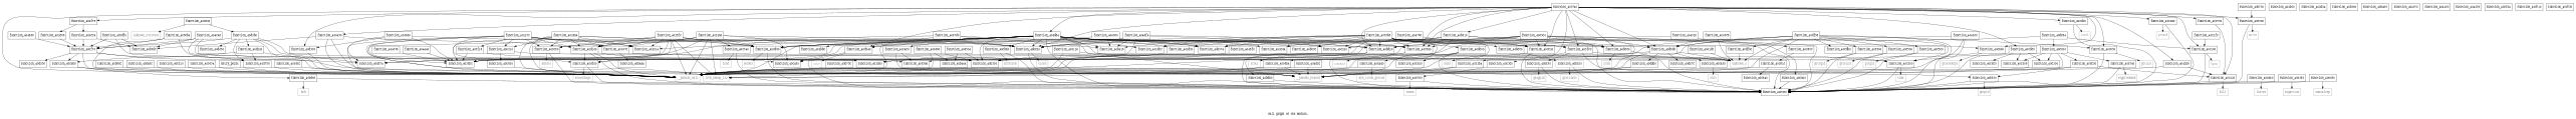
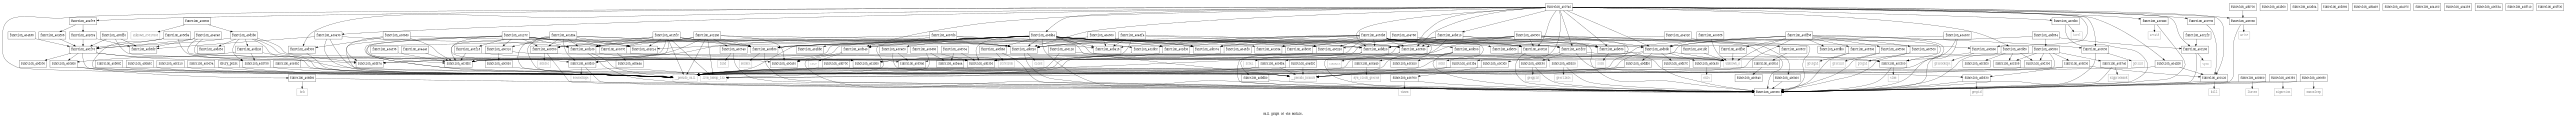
  digraph {
    fontname="Courier Prime"
    label="Call graph of the module."
    node [fontname="Courier Prime" shape=record]
    edge [fontname="Courier Prime"]
    n1 [label="{function_400800}"]
    n2 [label="{function_40d3b0}"]
    n3 [color=gray50 fontcolor=gray50 label="{unknown_69327a63}"]
    n4 [color=gray50 fontcolor=gray50 label="{__pseudo_call}"]
    n5 [label="{function_40cf70}"]
    n6 [label="{function_40e9a0}"]
    n7 [label="{function_40d758}"]
    n8 [label="{function_40de74}"]
    n9 [label="{function_40d220}"]
    n10 [label="{function_40d650}"]
    n11 [label="{function_402bc0}"]
    n12 [label="{function_40127c}"]
    n13 [label="{function_402c14}"]
    n14 [label="{function_403ebc}"]
    n15 [label="{function_403f18}"]
    n16 [label="{function_40be20}"]
    n17 [label="{function_40cc80}"]
    n18 [label="{function_40cd00}"]
    n19 [label="{function_40cd80}"]
    n20 [label="{function_40d160}"]
    n21 [color=gray50 fontcolor=gray50 label="{llvm_bswap_i32}"]
    n22 [label="{function_400310}"]
    n23 [label="{function_40037c}"]
    n24 [label="{function_40b350}"]
    n25 [label="{function_40c3c0}"]
    n26 [color=gray50 fontcolor=gray50 label="{close}"]
    n27 [color=gray50 fontcolor=gray50 label="{sendto}"]
    n28 [color=gray50 fontcolor=gray50 label="{setsockopt}"]
    n29 [color=gray50 fontcolor=gray50 label="{socket}"]
    n30 [label="{function_40c450}"]
    n31 [label="{function_40c8f0}"]
    n32 [color=gray50 fontcolor=gray50 label="{unknown_0}"]
    n33 [label="{function_40b4a4}"]
    n34 [label="{function_401aa4}"]
    n35 [label="{function_402d00}"]
    n36 [label="{function_4025fc}"]
    n37 [label="{function_402d04}"]
    n38 [label="{function_402bbc}"]
    n39 [label="{function_4022a0}"]
    n40 [label="{function_40c940}"]
    n41 [label="{function_40c9a0}"]
    n42 [color=gray50 fontcolor=gray50 label="{bind}"]
    n43 [color=gray50 fontcolor=gray50 label="{connect}"]
    n44 [label="{function_402ca4}"]
    n45 [label="{function_4008b4}"]
    n46 [color=gray50 fontcolor=gray50 label="{__pseudo_branch}"]
    n47 [label="{function_404788}"]
    n48 [label="{function_40cc20}"]
    n49 [color=gray50 fontcolor=gray50 label="{send}"]
    n50 [label="{function_4048f0}"]
    n51 [label="{function_404980}"]
    n52 [label="{function_40b374}"]
    n53 [label="{function_40b418}"]
    n54 [label="{function_40c220}"]
    n55 [label="{function_40cb40}"]
    n56 [color=gray50 fontcolor=gray50 label="{recv}"]
    n57 [label="{function_404a98}"]
    n58 [label="{function_40d590}"]
    n59 [label="{function_40e6b0}"]
    n60 [label="{function_404af4}"]
    n61 [label="{function_40bd20}"]
    n62 [label="{function_40bdb0}"]
    n63 [color=gray50 fontcolor=gray50 label="{fcntl}"]
    n64 [label="{function_404c48}"]
    n65 [label="{function_40b3dc}"]
    n66 [label="{function_404dcc}"]
    n67 [label="{function_405df0}"]
    n68 [label="{function_405eb4}"]
    n69 [label="{function_4065fc}"]
    n70 [label="{function_406680}"]
    n71 [label="{function_40b444}"]
    n72 [label="{function_4067d0}"]
    n73 [label="{function_406934}"]
    n74 [label="{function_4069c0}"]
    n75 [label="{function_40be80}"]
    n76 [label="{function_40c8cc}"]
    n77 [label="{function_40d8d0}"]
    n78 [color=gray50 fontcolor=gray50 label="{fork}"]
    n79 [label="{function_40c810}"]
    n80 [label="{function_40ddb0}"]
    n81 [label="{function_40de7c}"]
    n82 [label="{function_40e450}"]
    n83 [label="{function_406da4}"]
    n84 [label="{function_402dcc}"]
    n85 [label="{function_402d30}"]
    n86 [label="{function_403fcc}"]
    n87 [label="{function_40bccc}"]
    n88 [label="{function_40c300}"]
    n89 [label="{function_40c4e0}"]
    n90 [label="{function_40cba0}"]
    n91 [label="{function_40bf30}"]
    n92 [label="{function_40bf90}"]
    n93 [label="{function_40c3e0}"]
    n94 [color=gray50 fontcolor=gray50 label="{time}"]
    n95 [color=gray50 fontcolor=gray50 label="{recvfrom}"]
    n96 [label="{function_4093b8}"]
    n97 [label="{function_40bee0}"]
    n98 [label="{function_40ca60}"]
    n99 [label="{function_40dc00}"]
    n100 [color=gray50 label="{function_40bff0}"]
    n101 [color=gray50 fontcolor=gray50 label="{getsockopt}"]
    n102 [label="{function_40e4a0}"]
    n103 [label="{function_40e620}"]
    n104 [label="{function_40b3e0}"]
    n105 [label="{function_40b408}"]
    n106 [label="{function_400490}"]
    n107 [label="{function_400790}"]
    n108 [label="{function_40c120}"]
    n109 [color=gray50 fontcolor=gray50 label="{kill}"]
    n110 [label="{function_40407c}"]
    n111 [label="{function_4041ec}"]
    n112 [label="{function_404258}"]
    n113 [label="{function_4042b8}"]
    n114 [label="{function_40432c}"]
    n115 [label="{function_404398}"]
    n116 [label="{function_404440}"]
    n117 [label="{function_40463c}"]
    n118 [label="{function_4033b4}"]
    n119 [label="{function_4036a0}"]
    n120 [label="{function_40d9c0}"]
    n121 [label="{function_40374c}"]
    n122 [label="{function_402f78}"]
    n123 [label="{function_40b610}"]
    n124 [label="{function_40c050}"]
    n125 [label="{function_40c0b0}"]
    n126 [label="{function_40c180}"]
    n127 [label="{function_40c2a0}"]
    n128 [label="{function_40c360}"]
    n129 [label="{function_40cde0}"]
    n130 [label="{function_402e68}"]
    n131 [label="{function_402ec4}"]
    n132 [label="{function_40ca00}"]
    n133 [color=gray50 fontcolor=gray50 label="{getuid}"]
    n134 [color=gray50 fontcolor=gray50 label="{ioctl}"]
    n135 [color=gray50 fontcolor=gray50 label="{open}"]
    n136 [color=gray50 fontcolor=gray50 label="{setsid}"]
    n137 [color=gray50 fontcolor=gray50 label="{write}"]
    n138 [label="{function_40e300}"]
    n139 [label="{function_40cee0}"]
    n140 [label="{function_40cf08}"]
    n141 [color=gray50 fontcolor=gray50 label="{getpid}"]
    n142 [color=gray50 fontcolor=gray50 label="{getppid}"]
    n143 [label="{function_40e7e0}"]
    n144 [label="{function_40b730}"]
    n145 [label="{function_40b79c}"]
    n146 [label="{function_40b8ec}"]
    n147 [label="{function_40ba5c}"]
    n148 [color=gray50 fontcolor=gray50 label="{getrlimit}"]
    n149 [label="{function_40c1fc}"]
    n150 [color=gray50 fontcolor=gray50 label="{times}"]
    n151 [label="{function_40e840}"]
    n152 [label="{function_40cae0}"]
    n153 [color=gray50 fontcolor=gray50 label="{listen}"]
    n154 [label="{function_40cf34}"]
    n155 [label="{function_40ede0}"]
    n156 [label="{function_40d710}"]
    n157 [label="{function_40d73c}"]
    n158 [color=gray50 fontcolor=gray50 label="{exit}"]
    n159 [color=gray50 fontcolor=gray50 label="{sys_clock_getres}"]
    n160 [label="{function_40de84}"]
    n161 [label="{function_40ec00}"]
    n162 [label="{function_40e740}"]
    n163 [label="{function_40ee50}"]
    n164 [label="{function_40df0c}"]
    n165 [label="{function_40df98}"]
    n166 [label="{function_40e500}"]
    n167 [label="{function_40e560}"]
    n168 [label="{function_40e5c0}"]
    n169 [label="{function_40edb0}"]
    n170 [color=gray50 fontcolor=gray50 label="{getegid}"]
    n171 [color=gray50 fontcolor=gray50 label="{geteuid}"]
    n172 [color=gray50 fontcolor=gray50 label="{getgid}"]
    n173 [label="{function_40e3f0}"]
    n174 [color=gray50 fontcolor=gray50 label="{sigaction}"]
    n175 [label="{function_40e650}"]
    n176 [color=gray50 fontcolor=gray50 label="{nanosleep}"]
    n177 [color=gray50 fontcolor=gray50 label="{brk}"]
    n178 [color=gray50 fontcolor=gray50 label="{sigprocmask}"]
    n179 [label="{function_40ef10}"]
    n180 [label="{function_400094}"]
    n181 [label="{function_400120}"]
    n182 [label="{function_4001dc}"]
    n183 [label="{entry_point}"]
    n184 [label="{function_4003e8}"]
    n1 -> n2
    n1 -> n3
    n2 -> n4
    n2 -> n5
    n2 -> n6
    n2 -> n7
    n2 -> n8
    n2 -> n9
    n2 -> n10
    n5 -> n4
    n5 -> n7
    n5 -> n8
    n5 -> n58
    n5 -> n59
    n7 -> n4
    n9 -> n4
    n9 -> n7
    n9 -> n59
    n12 -> n4
    n12 -> n13
    n12 -> n14
    n12 -> n15
    n12 -> n16
    n12 -> n17
    n12 -> n18
    n12 -> n19
    n12 -> n20
    n12 -> n21
    n12 -> n22
    n12 -> n23
    n15 -> n14
    n15 -> n24
    n16 -> n25
    n16 -> n26
    n17 -> n25
    n17 -> n27
    n18 -> n25
    n18 -> n28
    n19 -> n25
    n19 -> n29
    n20 -> n4
    n20 -> n25
    n20 -> n30
    n22 -> n31
    n22 -> n32
    n23 -> n32
    n23 -> n33
    n31 -> n4
    n34 -> n4
    n34 -> n13
    n34 -> n14
    n34 -> n16
    n34 -> n17
-   n20 -> n18
+   n34 -> n18
    n34 -> n19
    n34 -> n20
    n34 -> n21
    n34 -> n22
    n34 -> n23
    n36 -> n4
    n36 -> n13
    n36 -> n14
    n36 -> n16
    n36 -> n17
    n36 -> n18
    n36 -> n19
    n36 -> n20
    n36 -> n21
    n36 -> n23
    n39 -> n4
    n39 -> n14
    n39 -> n19
    n39 -> n20
    n39 -> n21
    n39 -> n23
    n39 -> n30
    n39 -> n40
    n39 -> n41
    n40 -> n25
    n40 -> n42
    n41 -> n25
    n41 -> n43
    n45 -> n4
    n45 -> n21
    n45 -> n46
    n47 -> n4
    n47 -> n48
    n48 -> n25
    n48 -> n49
    n50 -> n24
    n51 -> n52
    n51 -> n53
    n51 -> n54
    n51 -> n55
    n54 -> n4
    n55 -> n25
    n55 -> n56
    n57 -> n5
    n59 -> n4
    n59 -> n155
    n60 -> n16
    n60 -> n19
    n60 -> n30
    n60 -> n41
    n60 -> n53
    n60 -> n61
    n61 -> n25
    n61 -> n62
    n61 -> n63
    n62 -> n25
    n64 -> n5
    n64 -> n24
    n64 -> n35
    n64 -> n65
    n66 -> n4
    n66 -> n46
    n67 -> n5
    n67 -> n35
    n67 -> n65
    n68 -> n4
    n68 -> n5
    n68 -> n46
    n69 -> n4
    n70 -> n4
    n70 -> n24
    n70 -> n71
    n72 -> n4
    n72 -> n53
    n72 -> n54
    n72 -> n55
    n73 -> n24
    n73 -> n71
    n74 -> n4
    n74 -> n19
    n74 -> n24
    n74 -> n25
    n74 -> n41
    n74 -> n48
    n74 -> n54
    n74 -> n61
    n74 -> n75
    n74 -> n76
    n74 -> n77
    n75 -> n25
    n75 -> n78
    n76 -> n79
    n77 -> n4
    n77 -> n8
    n77 -> n32
    n77 -> n80
    n77 -> n81
    n77 -> n82
    n79 -> n21
    n79 -> n151
    n80 -> n4
    n80 -> n46
    n82 -> n158
    n83 -> n4
    n83 -> n13
    n83 -> n14
    n83 -> n16
    n83 -> n17
    n83 -> n18
    n83 -> n19
    n83 -> n20
    n83 -> n21
    n83 -> n24
    n83 -> n25
    n83 -> n30
    n83 -> n38
    n83 -> n44
    n83 -> n46
    n83 -> n48
    n83 -> n52
    n83 -> n53
    n83 -> n61
    n83 -> n75
    n83 -> n77
    n83 -> n84
    n83 -> n85
    n83 -> n86
    n83 -> n87
    n83 -> n88
    n83 -> n89
    n83 -> n90
    n84 -> n35
    n85 -> n35
    n86 -> n88
    n86 -> n91
    n86 -> n92
    n86 -> n93
    n87 -> n4
    n88 -> n25
    n88 -> n94
    n89 -> n6
    n89 -> n46
    n90 -> n25
    n90 -> n95
    n91 -> n25
    n91 -> n141
    n92 -> n25
    n92 -> n142
    n93 -> n143
    n96 -> n4
    n96 -> n24
    n96 -> n25
    n96 -> n41
    n96 -> n44
    n96 -> n46
    n96 -> n48
    n96 -> n52
    n96 -> n53
    n96 -> n54
    n96 -> n55
    n96 -> n61
    n96 -> n75
    n96 -> n84
    n96 -> n85
    n96 -> n86
    n96 -> n87
    n96 -> n97
    n96 -> n98
    n96 -> n99
    n97 -> n100
    n98 -> n25
    n98 -> n101
    n99 -> n25
    n99 -> n46
    n99 -> n102
    n99 -> n103
    n100 -> n25
    n100 -> n148
    n102 -> n4
    n102 -> n159
    n106 -> n4
    n106 -> n20
    n106 -> n46
    n106 -> n65
    n107 -> n108
    n108 -> n25
    n108 -> n109
    n113 -> n4
    n113 -> n108
    n114 -> n16
    n114 -> n88
    n115 -> n14
    n116 -> n14
    n117 -> n46
    n117 -> n52
    n117 -> n88
    n118 -> n4
    n118 -> n46
    n119 -> n8
    n119 -> n14
    n119 -> n16
    n119 -> n120
    n120 -> n4
    n121 -> n4
    n121 -> n16
    n121 -> n41
    n121 -> n45
    n121 -> n48
    n121 -> n55
    n121 -> n61
    n121 -> n75
    n121 -> n77
    n121 -> n83
    n121 -> n86
    n121 -> n98
    n121 -> n106
    n121 -> n107
    n121 -> n108
    n121 -> n113
    n121 -> n118
    n121 -> n120
    n121 -> n122
    n121 -> n123
    n121 -> n124
    n121 -> n125
    n121 -> n126
    n121 -> n127
    n121 -> n128
    n121 -> n129
    n122 -> n130
    n122 -> n131
    n123 -> n14
    n123 -> n16
    n123 -> n19
    n123 -> n25
    n123 -> n41
    n123 -> n132
    n124 -> n25
    n124 -> n133
    n125 -> n25
    n125 -> n134
    n126 -> n25
    n126 -> n135
    n127 -> n25
    n127 -> n136
    n128 -> n25
    n128 -> n137
    n129 -> n25
    n129 -> n138
    n129 -> n139
    n129 -> n140
    n130 -> n5
    n131 -> n5
    n131 -> n65
    n132 -> n25
    n138 -> n4
    n143 -> n25
    n143 -> n150
    n144 -> n128
    n145 -> n4
    n146 -> n4
    n147 -> n4
    n149 -> n126
    n152 -> n25
    n152 -> n153
    n155 -> n25
    n155 -> n177
    n160 -> n61
    n160 -> n126
    n160 -> n161
    n161 -> n4
    n161 -> n8
    n161 -> n138
    n161 -> n140
    n161 -> n162
    n161 -> n163
    n162 -> n25
    n162 -> n178
    n163 -> n4
    n163 -> n91
    n163 -> n108
    n164 -> n32
    n165 -> n4
    n165 -> n6
    n165 -> n25
    n165 -> n30
    n165 -> n32
    n165 -> n77
    n165 -> n124
    n165 -> n164
    n165 -> n166
    n165 -> n167
    n165 -> n168
    n165 -> n169
    n166 -> n25
    n166 -> n170
    n167 -> n25
    n167 -> n171
    n168 -> n25
    n168 -> n172
    n173 -> n25
    n173 -> n174
    n175 -> n25
    n175 -> n176
    n179 -> n4
    n180 -> n4
    n181 -> n4
    n181 -> n32
    n182 -> n32
    n183 -> n4
    n184 -> n32
    n184 -> n77
  }
